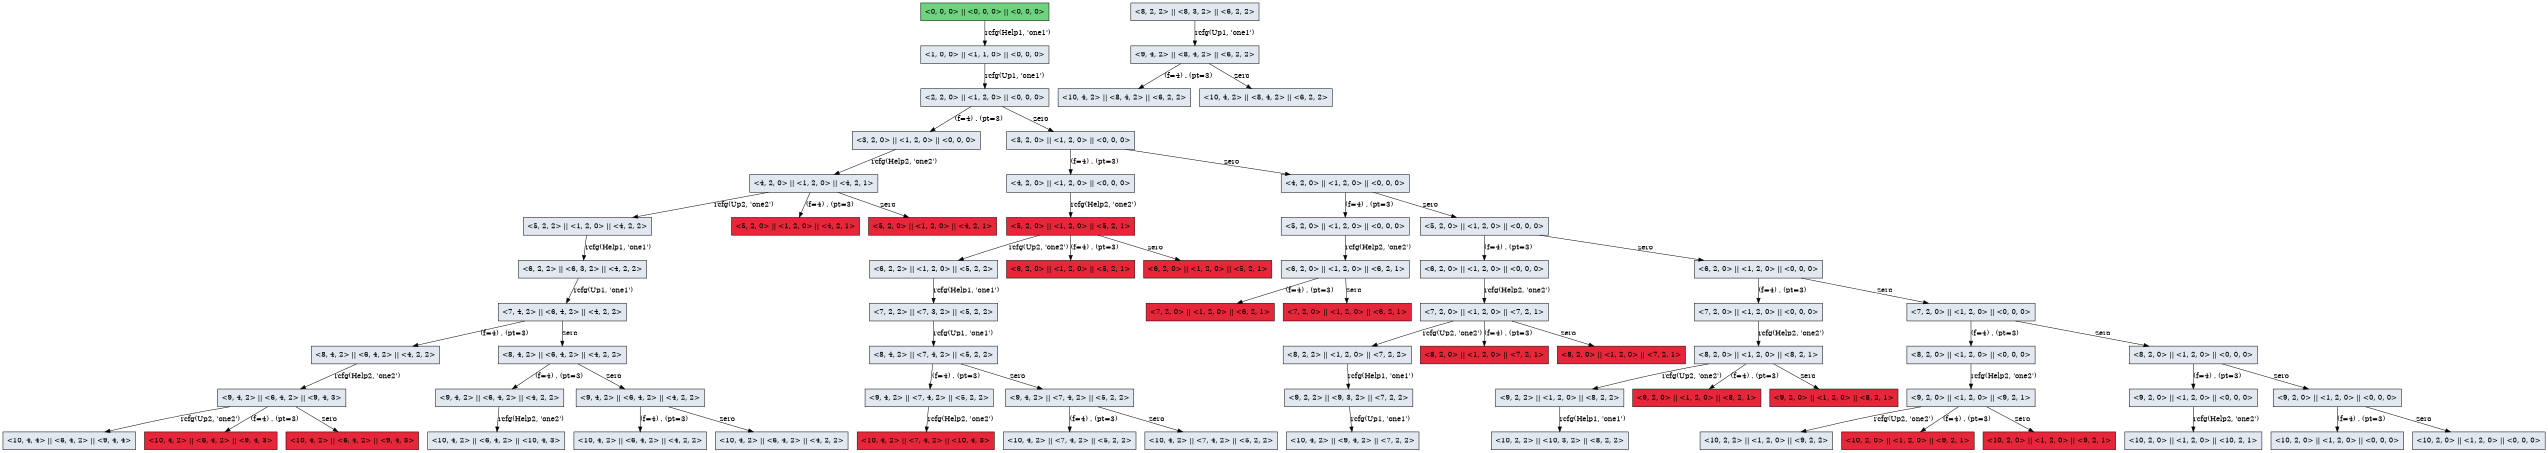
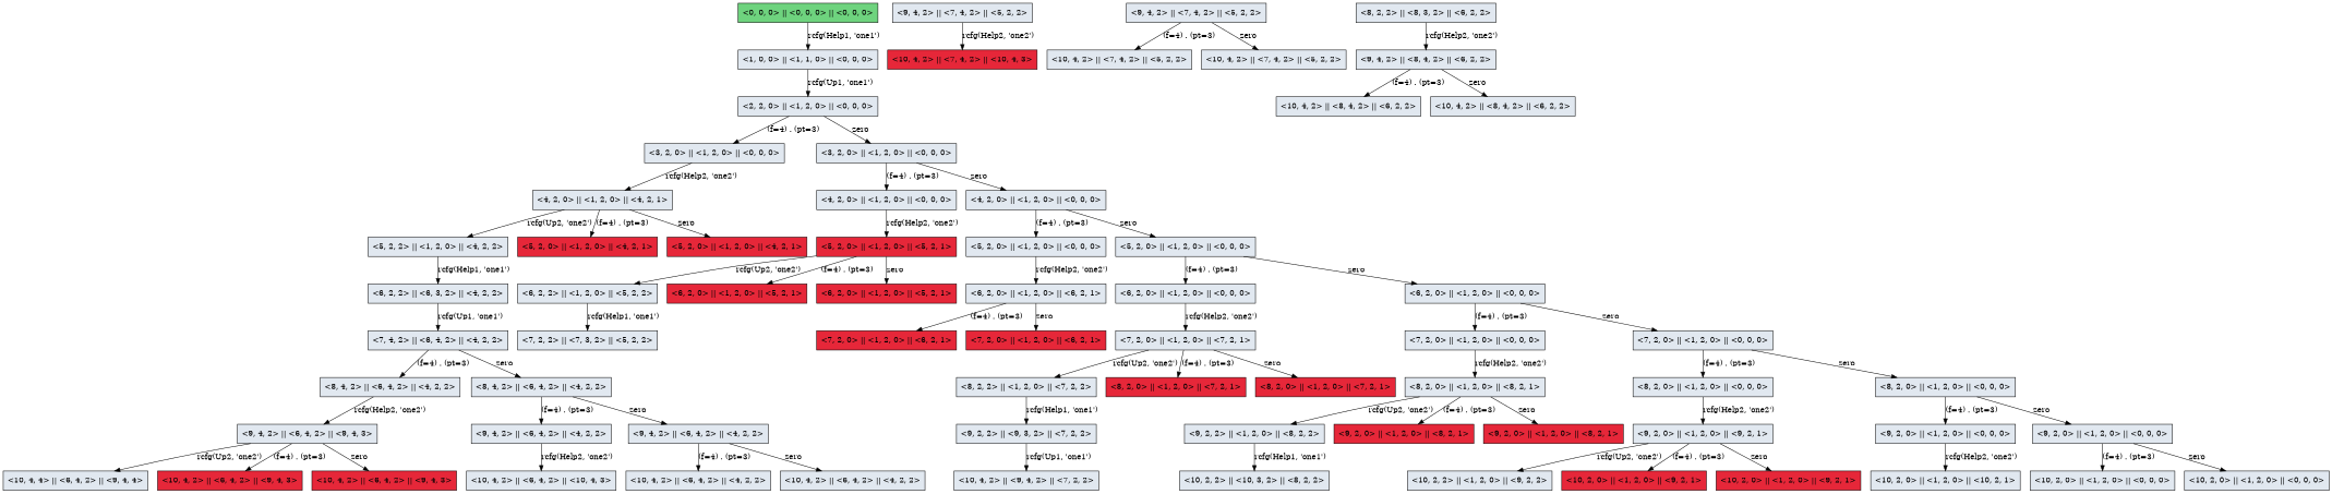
  digraph {
    node [fillcolor="#e1e8f0" shape=rectangle style=filled]
    n1 [fillcolor="#6ed37e" label="<0, 0, 0> || <0, 0, 0> || <0, 0, 0>"]
    n2 [label="<1, 0, 0> || <1, 1, 0> || <0, 0, 0>"]
    n3 [label="<2, 2, 0> || <1, 2, 0> || <0, 0, 0>"]
    n4 [label="<3, 2, 0> || <1, 2, 0> || <0, 0, 0>"]
    n5 [label="<3, 2, 0> || <1, 2, 0> || <0, 0, 0>"]
    n6 [label="<4, 2, 0> || <1, 2, 0> || <4, 2, 1>"]
    n7 [label="<4, 2, 0> || <1, 2, 0> || <0, 0, 0>"]
    n8 [label="<4, 2, 0> || <1, 2, 0> || <0, 0, 0>"]
    n9 [label="<5, 2, 2> || <1, 2, 0> || <4, 2, 2>"]
    n10 [fillcolor="#e62739" label="<5, 2, 0> || <1, 2, 0> || <4, 2, 1>"]
    n11 [fillcolor="#e62739" label="<5, 2, 0> || <1, 2, 0> || <4, 2, 1>"]
    n12 [label="<6, 2, 2> || <6, 3, 2> || <4, 2, 2>"]
    n13 [label="<7, 4, 2> || <6, 4, 2> || <4, 2, 2>"]
    n14 [label="<8, 4, 2> || <6, 4, 2> || <4, 2, 2>"]
    n15 [label="<8, 4, 2> || <6, 4, 2> || <4, 2, 2>"]
    n16 [label="<9, 4, 2> || <6, 4, 2> || <9, 4, 3>"]
    n17 [label="<9, 4, 2> || <6, 4, 2> || <4, 2, 2>"]
    n18 [label="<9, 4, 2> || <6, 4, 2> || <4, 2, 2>"]
    n19 [label="<10, 4, 4> || <6, 4, 2> || <9, 4, 4>"]
    n20 [fillcolor="#e62739" label="<10, 4, 2> || <6, 4, 2> || <9, 4, 3>"]
    n21 [fillcolor="#e62739" label="<10, 4, 2> || <6, 4, 2> || <9, 4, 3>"]
    n22 [label="<10, 4, 2> || <6, 4, 2> || <10, 4, 3>"]
    n23 [label="<10, 4, 2> || <6, 4, 2> || <4, 2, 2>"]
    n24 [label="<10, 4, 2> || <6, 4, 2> || <4, 2, 2>"]
    n25 [fillcolor="#e62739" label="<5, 2, 0> || <1, 2, 0> || <5, 2, 1>"]
    n26 [label="<5, 2, 0> || <1, 2, 0> || <0, 0, 0>"]
    n27 [label="<5, 2, 0> || <1, 2, 0> || <0, 0, 0>"]
    n28 [label="<6, 2, 2> || <1, 2, 0> || <5, 2, 2>"]
    n29 [fillcolor="#e62739" label="<6, 2, 0> || <1, 2, 0> || <5, 2, 1>"]
    n30 [fillcolor="#e62739" label="<6, 2, 0> || <1, 2, 0> || <5, 2, 1>"]
    n31 [label="<7, 2, 2> || <7, 3, 2> || <5, 2, 2>"]
-   n32 [label="<8, 4, 2> || <7, 4, 2> || <5, 2, 2>"]
    n33 [label="<9, 4, 2> || <7, 4, 2> || <5, 2, 2>"]
    n34 [label="<9, 4, 2> || <7, 4, 2> || <5, 2, 2>"]
    n35 [fillcolor="#e62739" label="<10, 4, 2> || <7, 4, 2> || <10, 4, 3>"]
    n36 [label="<10, 4, 2> || <7, 4, 2> || <5, 2, 2>"]
    n37 [label="<10, 4, 2> || <7, 4, 2> || <5, 2, 2>"]
    n38 [label="<6, 2, 0> || <1, 2, 0> || <6, 2, 1>"]
    n39 [label="<6, 2, 0> || <1, 2, 0> || <0, 0, 0>"]
    n40 [label="<6, 2, 0> || <1, 2, 0> || <0, 0, 0>"]
    n41 [fillcolor="#e62739" label="<7, 2, 0> || <1, 2, 0> || <6, 2, 1>"]
    n42 [fillcolor="#e62739" label="<7, 2, 0> || <1, 2, 0> || <6, 2, 1>"]
    n43 [label="<8, 2, 2> || <8, 3, 2> || <6, 2, 2>"]
    n44 [label="<9, 4, 2> || <8, 4, 2> || <6, 2, 2>"]
    n45 [label="<10, 4, 2> || <8, 4, 2> || <6, 2, 2>"]
    n46 [label="<10, 4, 2> || <8, 4, 2> || <6, 2, 2>"]
    n47 [label="<7, 2, 0> || <1, 2, 0> || <7, 2, 1>"]
    n48 [label="<7, 2, 0> || <1, 2, 0> || <0, 0, 0>"]
    n49 [label="<7, 2, 0> || <1, 2, 0> || <0, 0, 0>"]
    n50 [label="<8, 2, 2> || <1, 2, 0> || <7, 2, 2>"]
    n51 [fillcolor="#e62739" label="<8, 2, 0> || <1, 2, 0> || <7, 2, 1>"]
    n52 [fillcolor="#e62739" label="<8, 2, 0> || <1, 2, 0> || <7, 2, 1>"]
    n53 [label="<9, 2, 2> || <9, 3, 2> || <7, 2, 2>"]
    n54 [label="<10, 4, 2> || <9, 4, 2> || <7, 2, 2>"]
    n55 [label="<8, 2, 0> || <1, 2, 0> || <8, 2, 1>"]
    n56 [label="<8, 2, 0> || <1, 2, 0> || <0, 0, 0>"]
    n57 [label="<8, 2, 0> || <1, 2, 0> || <0, 0, 0>"]
    n58 [label="<9, 2, 2> || <1, 2, 0> || <8, 2, 2>"]
    n59 [fillcolor="#e62739" label="<9, 2, 0> || <1, 2, 0> || <8, 2, 1>"]
    n60 [fillcolor="#e62739" label="<9, 2, 0> || <1, 2, 0> || <8, 2, 1>"]
    n61 [label="<10, 2, 2> || <10, 3, 2> || <8, 2, 2>"]
    n62 [label="<9, 2, 0> || <1, 2, 0> || <9, 2, 1>"]
    n63 [label="<9, 2, 0> || <1, 2, 0> || <0, 0, 0>"]
    n64 [label="<9, 2, 0> || <1, 2, 0> || <0, 0, 0>"]
    n65 [label="<10, 2, 2> || <1, 2, 0> || <9, 2, 2>"]
    n66 [fillcolor="#e62739" label="<10, 2, 0> || <1, 2, 0> || <9, 2, 1>"]
    n67 [fillcolor="#e62739" label="<10, 2, 0> || <1, 2, 0> || <9, 2, 1>"]
    n68 [label="<10, 2, 0> || <1, 2, 0> || <10, 2, 1>"]
    n69 [label="<10, 2, 0> || <1, 2, 0> || <0, 0, 0>"]
    n70 [label="<10, 2, 0> || <1, 2, 0> || <0, 0, 0>"]
    n1 -> n2 [label="rcfg(Help1, 'one1')"]
    n2 -> n3 [label="rcfg(Up1, 'one1')"]
    n3 -> n4 [label="(f=4) . (pt=3)"]
    n3 -> n5 [label=zero]
    n4 -> n6 [label="rcfg(Help2, 'one2')"]
    n5 -> n7 [label="(f=4) . (pt=3)"]
    n5 -> n8 [label=zero]
    n6 -> n9 [label="rcfg(Up2, 'one2')"]
    n6 -> n10 [label="(f=4) . (pt=3)"]
    n6 -> n11 [label=zero]
    n7 -> n25 [label="rcfg(Help2, 'one2')"]
    n8 -> n26 [label="(f=4) . (pt=3)"]
    n8 -> n27 [label=zero]
    n9 -> n12 [label="rcfg(Help1, 'one1')"]
    n12 -> n13 [label="rcfg(Up1, 'one1')"]
    n13 -> n14 [label="(f=4) . (pt=3)"]
    n13 -> n15 [label=zero]
    n14 -> n16 [label="rcfg(Help2, 'one2')"]
    n15 -> n17 [label="(f=4) . (pt=3)"]
    n15 -> n18 [label=zero]
    n16 -> n19 [label="rcfg(Up2, 'one2')"]
    n16 -> n20 [label="(f=4) . (pt=3)"]
    n16 -> n21 [label=zero]
    n17 -> n22 [label="rcfg(Help2, 'one2')"]
    n18 -> n23 [label="(f=4) . (pt=3)"]
    n18 -> n24 [label=zero]
    n25 -> n28 [label="rcfg(Up2, 'one2')"]
    n25 -> n29 [label="(f=4) . (pt=3)"]
    n25 -> n30 [label=zero]
    n26 -> n38 [label="rcfg(Help2, 'one2')"]
    n27 -> n39 [label="(f=4) . (pt=3)"]
    n27 -> n40 [label=zero]
    n28 -> n31 [label="rcfg(Help1, 'one1')"]
-   n31 -> n32 [label="rcfg(Up1, 'one1')"]
-   n32 -> n33 [label="(f=4) . (pt=3)"]
-   n32 -> n34 [label=zero]
    n33 -> n35 [label="rcfg(Help2, 'one2')"]
    n34 -> n36 [label="(f=4) . (pt=3)"]
    n34 -> n37 [label=zero]
    n38 -> n41 [label="(f=4) . (pt=3)"]
    n38 -> n42 [label=zero]
    n39 -> n47 [label="rcfg(Help2, 'one2')"]
    n40 -> n48 [label="(f=4) . (pt=3)"]
    n40 -> n49 [label=zero]
-   n43 -> n44 [label="rcfg(Up1, 'one1')"]
+   n43 -> n44 [label="rcfg(Help2, 'one2')"]
    n44 -> n45 [label="(f=4) . (pt=3)"]
    n44 -> n46 [label=zero]
    n47 -> n50 [label="rcfg(Up2, 'one2')"]
    n47 -> n51 [label="(f=4) . (pt=3)"]
    n47 -> n52 [label=zero]
    n48 -> n55 [label="rcfg(Help2, 'one2')"]
    n49 -> n56 [label="(f=4) . (pt=3)"]
    n49 -> n57 [label=zero]
    n50 -> n53 [label="rcfg(Help1, 'one1')"]
    n53 -> n54 [label="rcfg(Up1, 'one1')"]
    n55 -> n58 [label="rcfg(Up2, 'one2')"]
    n55 -> n59 [label="(f=4) . (pt=3)"]
    n55 -> n60 [label=zero]
    n56 -> n62 [label="rcfg(Help2, 'one2')"]
    n57 -> n63 [label="(f=4) . (pt=3)"]
    n57 -> n64 [label=zero]
    n58 -> n61 [label="rcfg(Help1, 'one1')"]
    n62 -> n65 [label="rcfg(Up2, 'one2')"]
    n62 -> n66 [label="(f=4) . (pt=3)"]
    n62 -> n67 [label=zero]
    n63 -> n68 [label="rcfg(Help2, 'one2')"]
    n64 -> n69 [label="(f=4) . (pt=3)"]
    n64 -> n70 [label=zero]
  }
